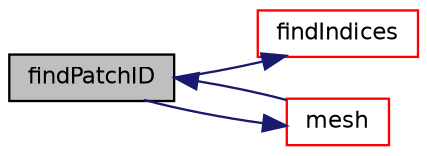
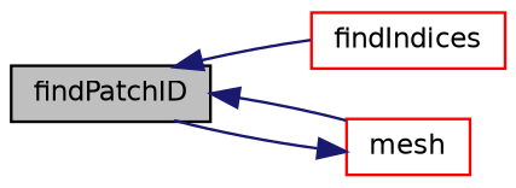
  digraph {
    rankdir=LR
    node [color=red fontname=Helvetica fontsize=10 shape=record]
    edge [color=midnightblue fontname=Helvetica fontsize=10 labelfontname=Helvetica labelfontsize=10 style=solid]
    n1 [color=black fillcolor=grey75 fontcolor=black height=0.2 label=findPatchID style=filled width=0.4]
    n2 [height=0.2 label=findIndices width=0.4]
    n3 [height=0.2 label=mesh width=0.4]
-   n1 -> n2
+   n2 -> n1
    n1 -> n3
    n3 -> n1
  }
